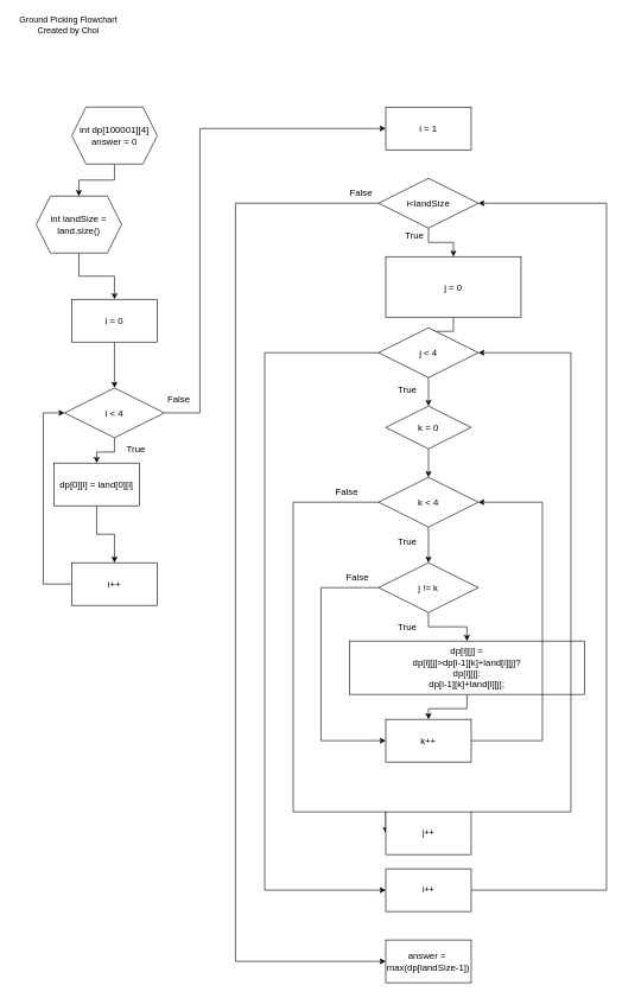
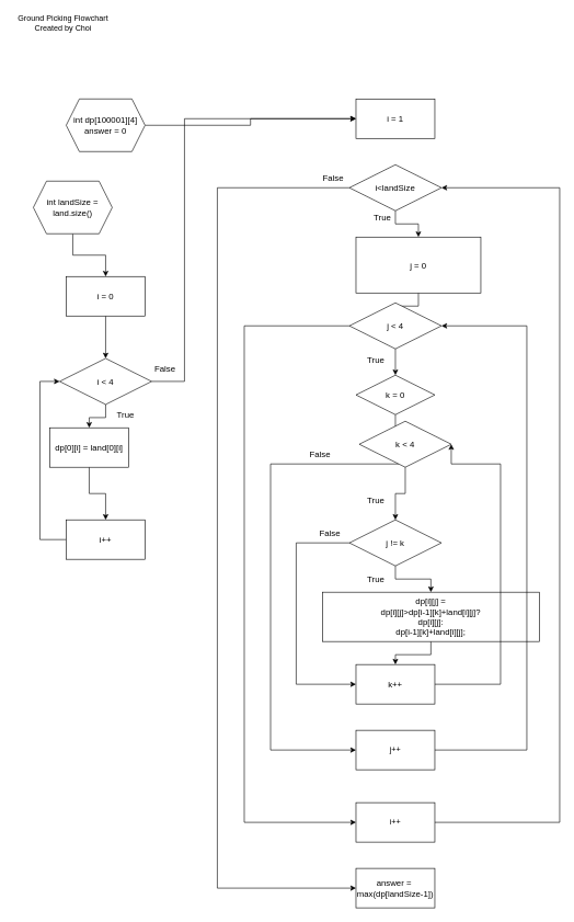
  <mxCell id="0" />
  <mxCell id="1" parent="0" />
  <mxCell id="2" value="Ground Picking Flowchart&lt;br&gt;Created by Choi" style="text;html=1;align=center;verticalAlign=middle;resizable=0;points=[];autosize=1;" parent="1" vertex="1"><mxGeometry x="20" y="20" width="150" height="30" as="geometry" /></mxCell>
- <mxCell id="3" value="" style="edgeStyle=orthogonalEdgeStyle;rounded=0;orthogonalLoop=1;jettySize=auto;html=1;fontSize=13;" edge="1" parent="1" source="4" target="6"><mxGeometry relative="1" as="geometry" /></mxCell>
+ <mxCell id="3" value="" style="edgeStyle=orthogonalEdgeStyle;rounded=0;orthogonalLoop=1;jettySize=auto;html=1;fontSize=13;" edge="1" parent="1" source="4" target="16"><mxGeometry relative="1" as="geometry" /></mxCell>
  <mxCell id="4" value="int dp[100001][4]&lt;br&gt;answer = 0" style="shape=hexagon;perimeter=hexagonPerimeter2;whiteSpace=wrap;html=1;fixedSize=1;fontSize=13;" vertex="1" parent="1"><mxGeometry x="100" y="150" width="120" height="80" as="geometry" /></mxCell>
  <mxCell id="5" value="" style="edgeStyle=orthogonalEdgeStyle;rounded=0;orthogonalLoop=1;jettySize=auto;html=1;fontSize=13;" edge="1" parent="1" source="6" target="8"><mxGeometry relative="1" as="geometry" /></mxCell>
  <mxCell id="6" value="int landSize = land.size()" style="shape=hexagon;perimeter=hexagonPerimeter2;whiteSpace=wrap;html=1;fixedSize=1;fontSize=13;" vertex="1" parent="1"><mxGeometry x="50" y="275" width="120" height="80" as="geometry" /></mxCell>
  <mxCell id="7" value="" style="edgeStyle=orthogonalEdgeStyle;rounded=0;orthogonalLoop=1;jettySize=auto;html=1;fontSize=13;" edge="1" parent="1" source="8" target="11"><mxGeometry relative="1" as="geometry" /></mxCell>
  <mxCell id="8" value="i = 0" style="whiteSpace=wrap;html=1;fontSize=13;" vertex="1" parent="1"><mxGeometry x="100" y="420" width="120" height="60" as="geometry" /></mxCell>
  <mxCell id="9" value="" style="edgeStyle=orthogonalEdgeStyle;rounded=0;orthogonalLoop=1;jettySize=auto;html=1;fontSize=13;" edge="1" parent="1" source="11" target="13"><mxGeometry relative="1" as="geometry" /></mxCell>
  <mxCell id="10" style="edgeStyle=orthogonalEdgeStyle;rounded=0;orthogonalLoop=1;jettySize=auto;html=1;entryX=0;entryY=0.5;entryDx=0;entryDy=0;fontSize=13;" edge="1" parent="1" source="11" target="16"><mxGeometry relative="1" as="geometry"><Array as="points"><mxPoint x="280" y="580" /><mxPoint x="280" y="180" /></Array></mxGeometry></mxCell>
  <mxCell id="11" value="i &amp;lt; 4" style="rhombus;whiteSpace=wrap;html=1;fontSize=13;" vertex="1" parent="1"><mxGeometry x="90" y="544.5" width="140" height="70" as="geometry" /></mxCell>
  <mxCell id="12" value="" style="edgeStyle=orthogonalEdgeStyle;rounded=0;orthogonalLoop=1;jettySize=auto;html=1;fontSize=13;" edge="1" parent="1" source="13" target="15"><mxGeometry relative="1" as="geometry" /></mxCell>
  <mxCell id="13" value="dp[0][i] = land[0][i]" style="whiteSpace=wrap;html=1;fontSize=13;" vertex="1" parent="1"><mxGeometry x="75" y="650" width="120" height="60" as="geometry" /></mxCell>
  <mxCell id="14" style="edgeStyle=orthogonalEdgeStyle;rounded=0;orthogonalLoop=1;jettySize=auto;html=1;entryX=0;entryY=0.5;entryDx=0;entryDy=0;fontSize=13;" edge="1" parent="1" source="15" target="11"><mxGeometry relative="1" as="geometry"><Array as="points"><mxPoint x="60" y="820" /><mxPoint x="60" y="580" /></Array></mxGeometry></mxCell>
  <mxCell id="15" value="i++" style="whiteSpace=wrap;html=1;fontSize=13;" vertex="1" parent="1"><mxGeometry x="100" y="790" width="120" height="60" as="geometry" /></mxCell>
  <mxCell id="16" value="i = 1" style="whiteSpace=wrap;html=1;fontSize=13;" vertex="1" parent="1"><mxGeometry x="541" y="150" width="120" height="60" as="geometry" /></mxCell>
  <mxCell id="17" value="True" style="text;html=1;align=center;verticalAlign=middle;resizable=0;points=[];autosize=1;fontSize=13;" vertex="1" parent="1"><mxGeometry x="170" y="620" width="40" height="20" as="geometry" /></mxCell>
  <mxCell id="18" value="False" style="text;html=1;align=center;verticalAlign=middle;resizable=0;points=[];autosize=1;fontSize=13;" vertex="1" parent="1"><mxGeometry x="225" y="550" width="50" height="20" as="geometry" /></mxCell>
  <mxCell id="19" value="" style="edgeStyle=orthogonalEdgeStyle;rounded=0;orthogonalLoop=1;jettySize=auto;html=1;fontSize=13;" edge="1" parent="1" source="21" target="23"><mxGeometry relative="1" as="geometry" /></mxCell>
  <mxCell id="20" style="edgeStyle=orthogonalEdgeStyle;rounded=0;orthogonalLoop=1;jettySize=auto;html=1;entryX=0;entryY=0.5;entryDx=0;entryDy=0;fontSize=13;" edge="1" parent="1" source="21" target="49"><mxGeometry relative="1" as="geometry"><Array as="points"><mxPoint x="330" y="285" /><mxPoint x="330" y="1350" /></Array></mxGeometry></mxCell>
  <mxCell id="21" value="i&amp;lt;landSize" style="rhombus;whiteSpace=wrap;html=1;fontSize=13;" vertex="1" parent="1"><mxGeometry x="531" y="250" width="140" height="70" as="geometry" /></mxCell>
  <mxCell id="22" value="" style="edgeStyle=orthogonalEdgeStyle;rounded=0;orthogonalLoop=1;jettySize=auto;html=1;fontSize=13;" edge="1" parent="1" source="23" target="26"><mxGeometry relative="1" as="geometry" /></mxCell>
  <mxCell id="23" value="j = 0" style="whiteSpace=wrap;html=1;fontSize=13;" vertex="1" parent="1"><mxGeometry x="541" y="360" width="190" height="85" as="geometry" /></mxCell>
  <mxCell id="24" value="" style="edgeStyle=orthogonalEdgeStyle;rounded=0;orthogonalLoop=1;jettySize=auto;html=1;fontSize=13;" edge="1" parent="1" source="26" target="29"><mxGeometry relative="1" as="geometry" /></mxCell>
  <mxCell id="25" style="edgeStyle=orthogonalEdgeStyle;rounded=0;orthogonalLoop=1;jettySize=auto;html=1;entryX=0;entryY=0.5;entryDx=0;entryDy=0;fontSize=13;" edge="1" parent="1" source="26" target="48"><mxGeometry relative="1" as="geometry"><Array as="points"><mxPoint x="371" y="495" /><mxPoint x="371" y="1250" /></Array></mxGeometry></mxCell>
  <mxCell id="26" value="j &amp;lt; 4" style="rhombus;whiteSpace=wrap;html=1;fontSize=13;" vertex="1" parent="1"><mxGeometry x="531" y="460" width="140" height="70" as="geometry" /></mxCell>
  <mxCell id="27" value="True" style="text;html=1;align=center;verticalAlign=middle;resizable=0;points=[];autosize=1;fontSize=13;" vertex="1" parent="1"><mxGeometry x="561" y="320" width="40" height="20" as="geometry" /></mxCell>
  <mxCell id="28" value="" style="edgeStyle=orthogonalEdgeStyle;rounded=0;orthogonalLoop=1;jettySize=auto;html=1;fontSize=13;" edge="1" parent="1" source="29" target="32"><mxGeometry relative="1" as="geometry" /></mxCell>
  <mxCell id="29" value="k = 0" style="rhombus;whiteSpace=wrap;html=1;fontSize=13;" vertex="1" parent="1"><mxGeometry x="541" y="570" width="120" height="60" as="geometry" /></mxCell>
  <mxCell id="30" value="" style="edgeStyle=orthogonalEdgeStyle;rounded=0;orthogonalLoop=1;jettySize=auto;html=1;fontSize=13;" edge="1" parent="1" source="32" target="37"><mxGeometry relative="1" as="geometry" /></mxCell>
  <mxCell id="31" style="edgeStyle=orthogonalEdgeStyle;rounded=0;orthogonalLoop=1;jettySize=auto;html=1;entryX=0;entryY=0.5;entryDx=0;entryDy=0;fontSize=13;" edge="1" parent="1" source="32" target="45"><mxGeometry relative="1" as="geometry"><Array as="points"><mxPoint x="411" y="705" /><mxPoint x="411" y="1140" /></Array></mxGeometry></mxCell>
- <mxCell id="32" value="k &amp;lt; 4" style="rhombus;whiteSpace=wrap;html=1;fontSize=13;" vertex="1" parent="1"><mxGeometry x="531" y="670" width="140" height="70" as="geometry" /></mxCell>
+ <mxCell id="32" value="k &amp;lt; 4" style="rhombus;whiteSpace=wrap;html=1;fontSize=13;" vertex="1" parent="1"><mxGeometry x="546" y="640" width="140" height="70" as="geometry" /></mxCell>
  <mxCell id="33" value="True" style="text;html=1;align=center;verticalAlign=middle;resizable=0;points=[];autosize=1;fontSize=13;" vertex="1" parent="1"><mxGeometry x="551" y="750" width="40" height="20" as="geometry" /></mxCell>
  <mxCell id="34" value="True" style="text;html=1;align=center;verticalAlign=middle;resizable=0;points=[];autosize=1;fontSize=13;" vertex="1" parent="1"><mxGeometry x="551" y="536" width="40" height="20" as="geometry" /></mxCell>
  <mxCell id="35" value="" style="edgeStyle=orthogonalEdgeStyle;rounded=0;orthogonalLoop=1;jettySize=auto;html=1;fontSize=13;" edge="1" parent="1" source="37" target="39"><mxGeometry relative="1" as="geometry" /></mxCell>
  <mxCell id="36" style="edgeStyle=orthogonalEdgeStyle;rounded=0;orthogonalLoop=1;jettySize=auto;html=1;entryX=0;entryY=0.5;entryDx=0;entryDy=0;fontSize=13;" edge="1" parent="1" source="37" target="42"><mxGeometry relative="1" as="geometry"><Array as="points"><mxPoint x="450" y="825" /><mxPoint x="450" y="1040" /></Array></mxGeometry></mxCell>
  <mxCell id="37" value="j != k" style="rhombus;whiteSpace=wrap;html=1;fontSize=13;" vertex="1" parent="1"><mxGeometry x="531" y="790" width="140" height="70" as="geometry" /></mxCell>
  <mxCell id="38" value="" style="edgeStyle=orthogonalEdgeStyle;rounded=0;orthogonalLoop=1;jettySize=auto;html=1;fontSize=13;" edge="1" parent="1" source="39" target="42"><mxGeometry relative="1" as="geometry" /></mxCell>
  <mxCell id="39" value="dp[i][j] = &lt;br&gt;dp[i][j]&amp;gt;dp[i-1][k]+land[i][j]?&lt;br&gt;dp[i][j]:&lt;br&gt;dp[i-1][k]+land[i][j];" style="whiteSpace=wrap;html=1;fontSize=13;" vertex="1" parent="1"><mxGeometry x="490" y="900" width="330" height="75" as="geometry" /></mxCell>
  <mxCell id="40" value="True" style="text;html=1;align=center;verticalAlign=middle;resizable=0;points=[];autosize=1;fontSize=13;" vertex="1" parent="1"><mxGeometry x="551" y="870" width="40" height="20" as="geometry" /></mxCell>
  <mxCell id="41" style="edgeStyle=orthogonalEdgeStyle;rounded=0;orthogonalLoop=1;jettySize=auto;html=1;entryX=1;entryY=0.5;entryDx=0;entryDy=0;fontSize=13;" edge="1" parent="1" source="42" target="32"><mxGeometry relative="1" as="geometry"><Array as="points"><mxPoint x="761" y="1040" /><mxPoint x="761" y="705" /></Array></mxGeometry></mxCell>
  <mxCell id="42" value="k++" style="whiteSpace=wrap;html=1;fontSize=13;" vertex="1" parent="1"><mxGeometry x="541" y="1010" width="120" height="60" as="geometry" /></mxCell>
  <mxCell id="43" value="False" style="text;html=1;align=center;verticalAlign=middle;resizable=0;points=[];autosize=1;fontSize=13;" vertex="1" parent="1"><mxGeometry x="476" y="800" width="50" height="20" as="geometry" /></mxCell>
  <mxCell id="44" style="edgeStyle=orthogonalEdgeStyle;rounded=0;orthogonalLoop=1;jettySize=auto;html=1;entryX=1;entryY=0.5;entryDx=0;entryDy=0;fontSize=13;" edge="1" parent="1" source="45" target="26"><mxGeometry relative="1" as="geometry"><Array as="points"><mxPoint x="801" y="1140" /><mxPoint x="801" y="495" /></Array></mxGeometry></mxCell>
- <mxCell id="45" value="j++" style="rounded=0;whiteSpace=wrap;html=1;" vertex="1" parent="1"><mxGeometry x="541" y="1140" width="120" height="60" as="geometry" /></mxCell>
+ <mxCell id="45" value="j++" style="rounded=0;whiteSpace=wrap;html=1;" vertex="1" parent="1"><mxGeometry x="541" y="1110" width="120" height="60" as="geometry" /></mxCell>
  <mxCell id="46" value="False" style="text;html=1;align=center;verticalAlign=middle;resizable=0;points=[];autosize=1;fontSize=13;" vertex="1" parent="1"><mxGeometry x="461" y="680" width="50" height="20" as="geometry" /></mxCell>
  <mxCell id="47" style="edgeStyle=orthogonalEdgeStyle;rounded=0;orthogonalLoop=1;jettySize=auto;html=1;entryX=1;entryY=0.5;entryDx=0;entryDy=0;fontSize=13;" edge="1" parent="1" source="48" target="21"><mxGeometry relative="1" as="geometry"><Array as="points"><mxPoint x="851" y="1250" /><mxPoint x="851" y="285" /></Array></mxGeometry></mxCell>
  <mxCell id="48" value="i++" style="rounded=0;whiteSpace=wrap;html=1;" vertex="1" parent="1"><mxGeometry x="541" y="1220" width="120" height="60" as="geometry" /></mxCell>
  <mxCell id="49" value="answer =&amp;nbsp;&lt;br&gt;max(dp[landSize-1])" style="rounded=0;whiteSpace=wrap;html=1;fontSize=13;" vertex="1" parent="1"><mxGeometry x="541" y="1320" width="120" height="60" as="geometry" /></mxCell>
  <mxCell id="50" value="False" style="text;html=1;align=center;verticalAlign=middle;resizable=0;points=[];autosize=1;fontSize=13;" vertex="1" parent="1"><mxGeometry x="481" y="260" width="50" height="20" as="geometry" /></mxCell>
